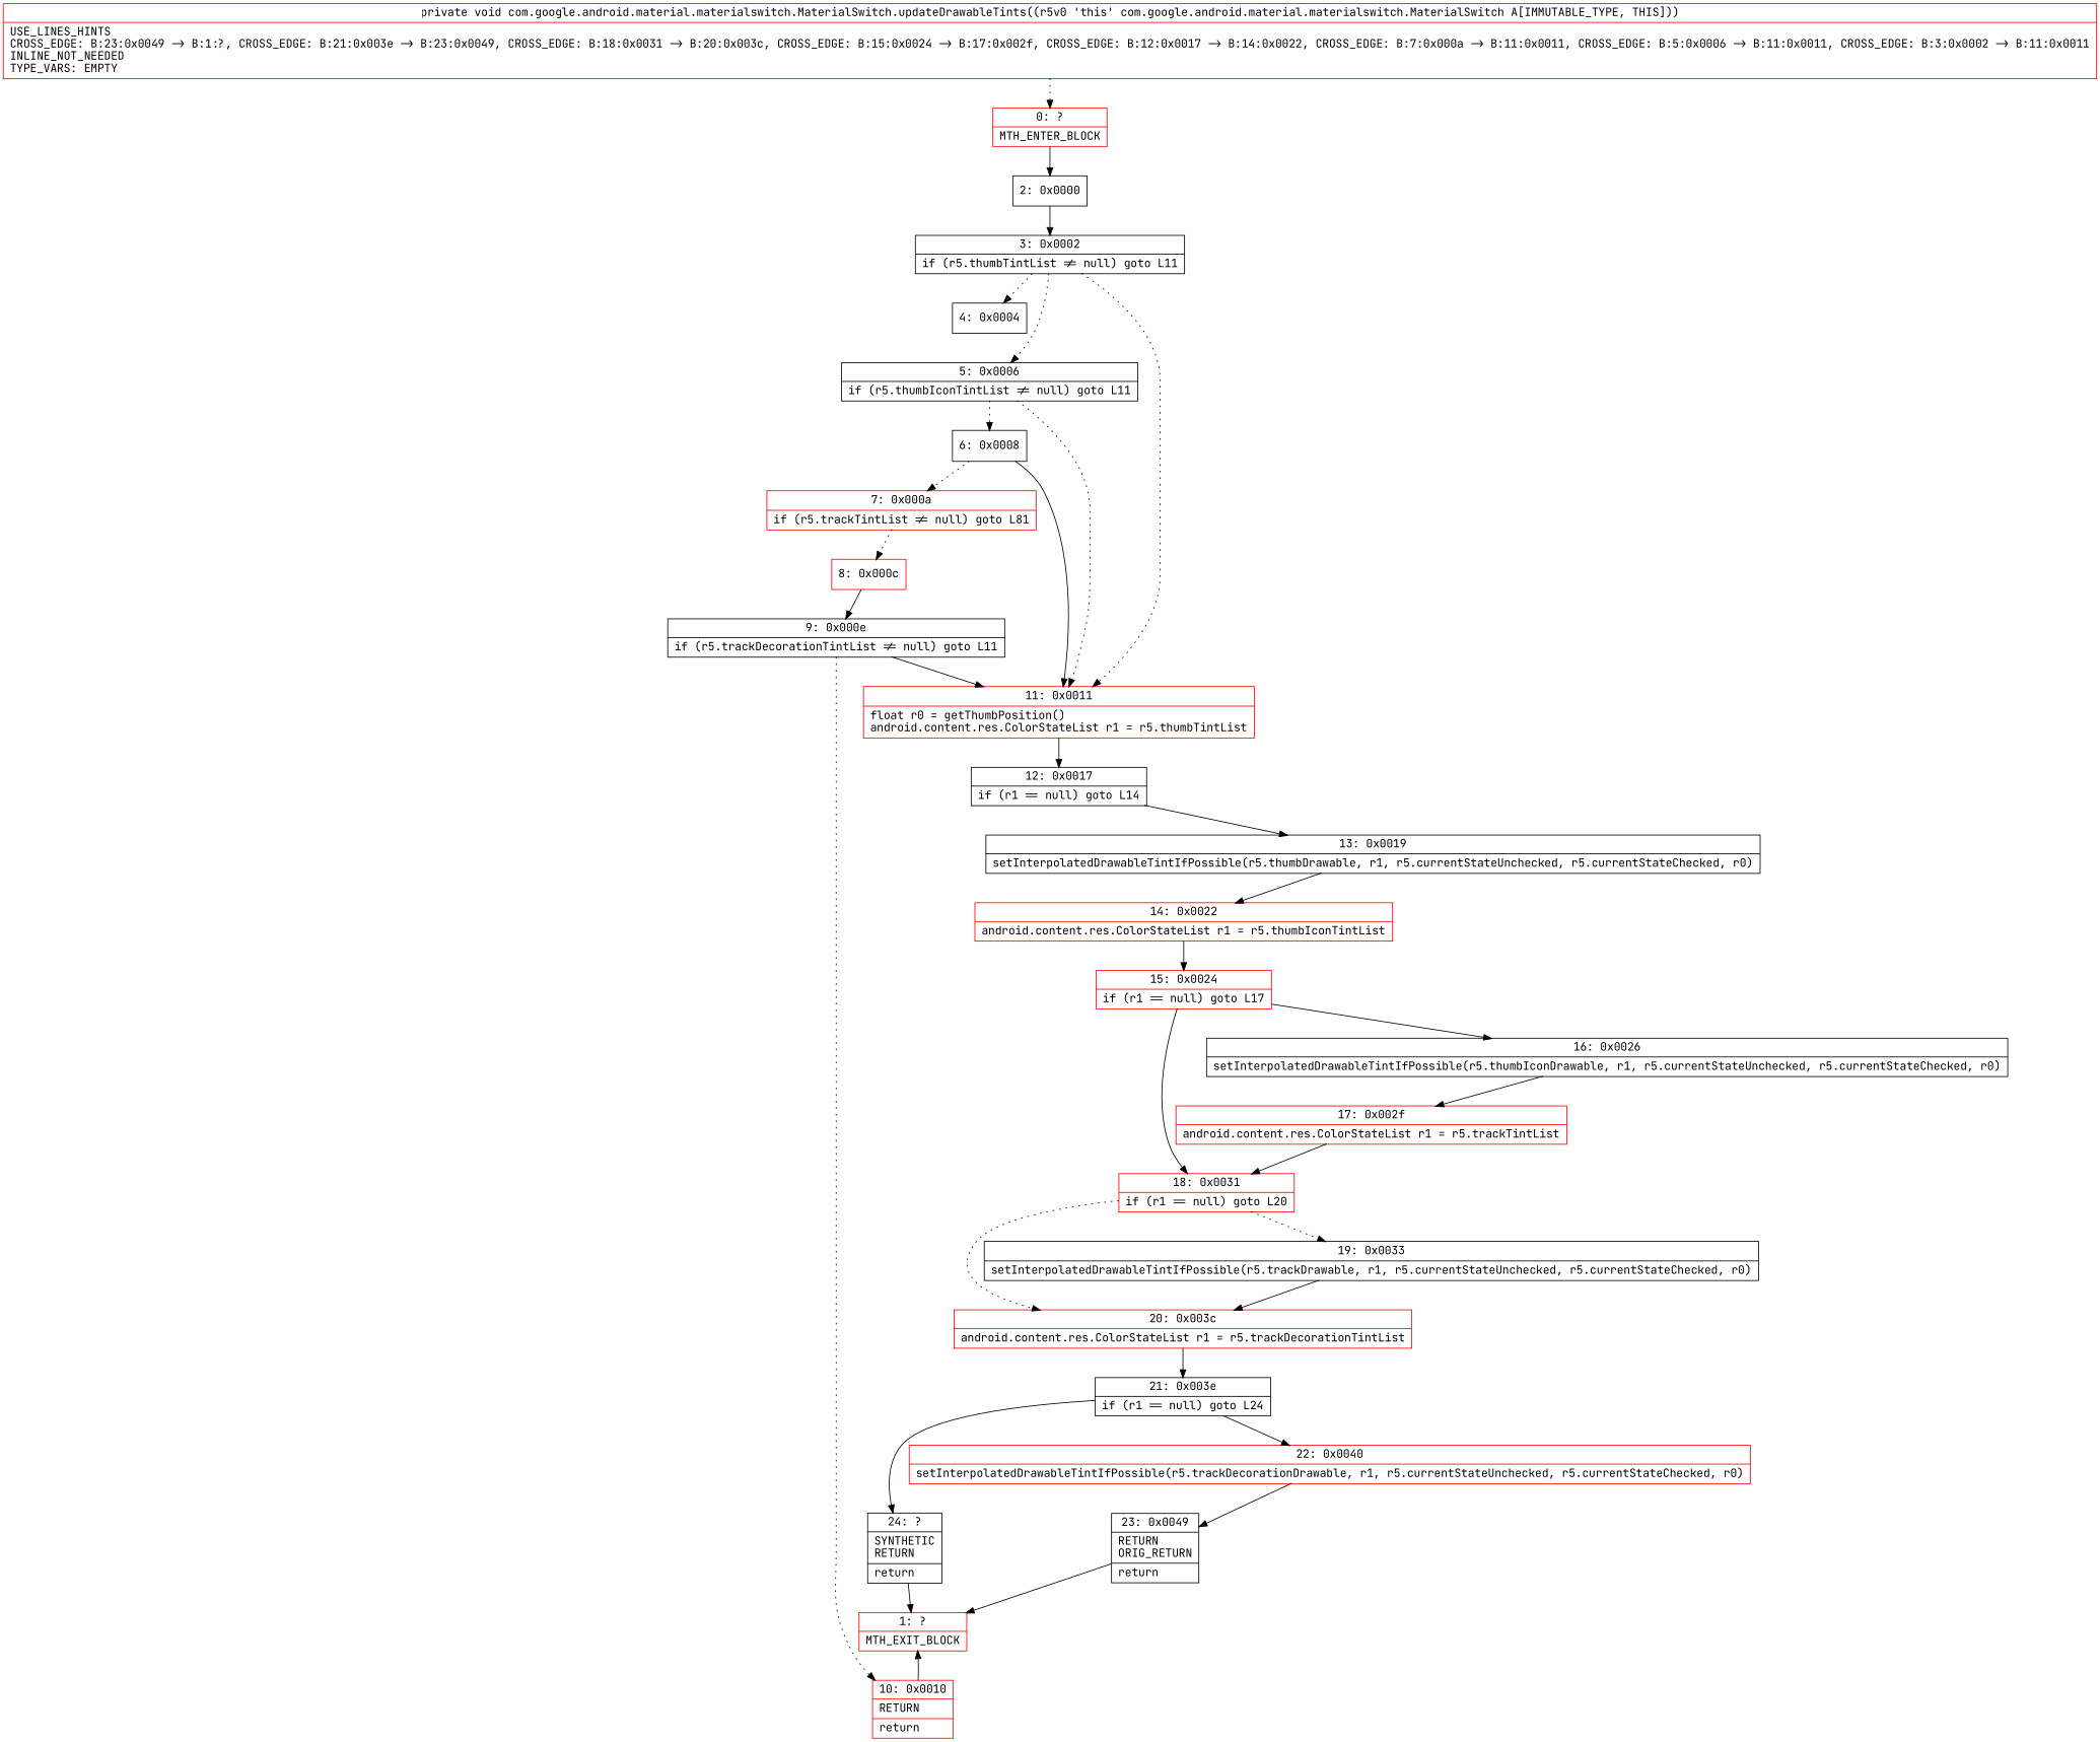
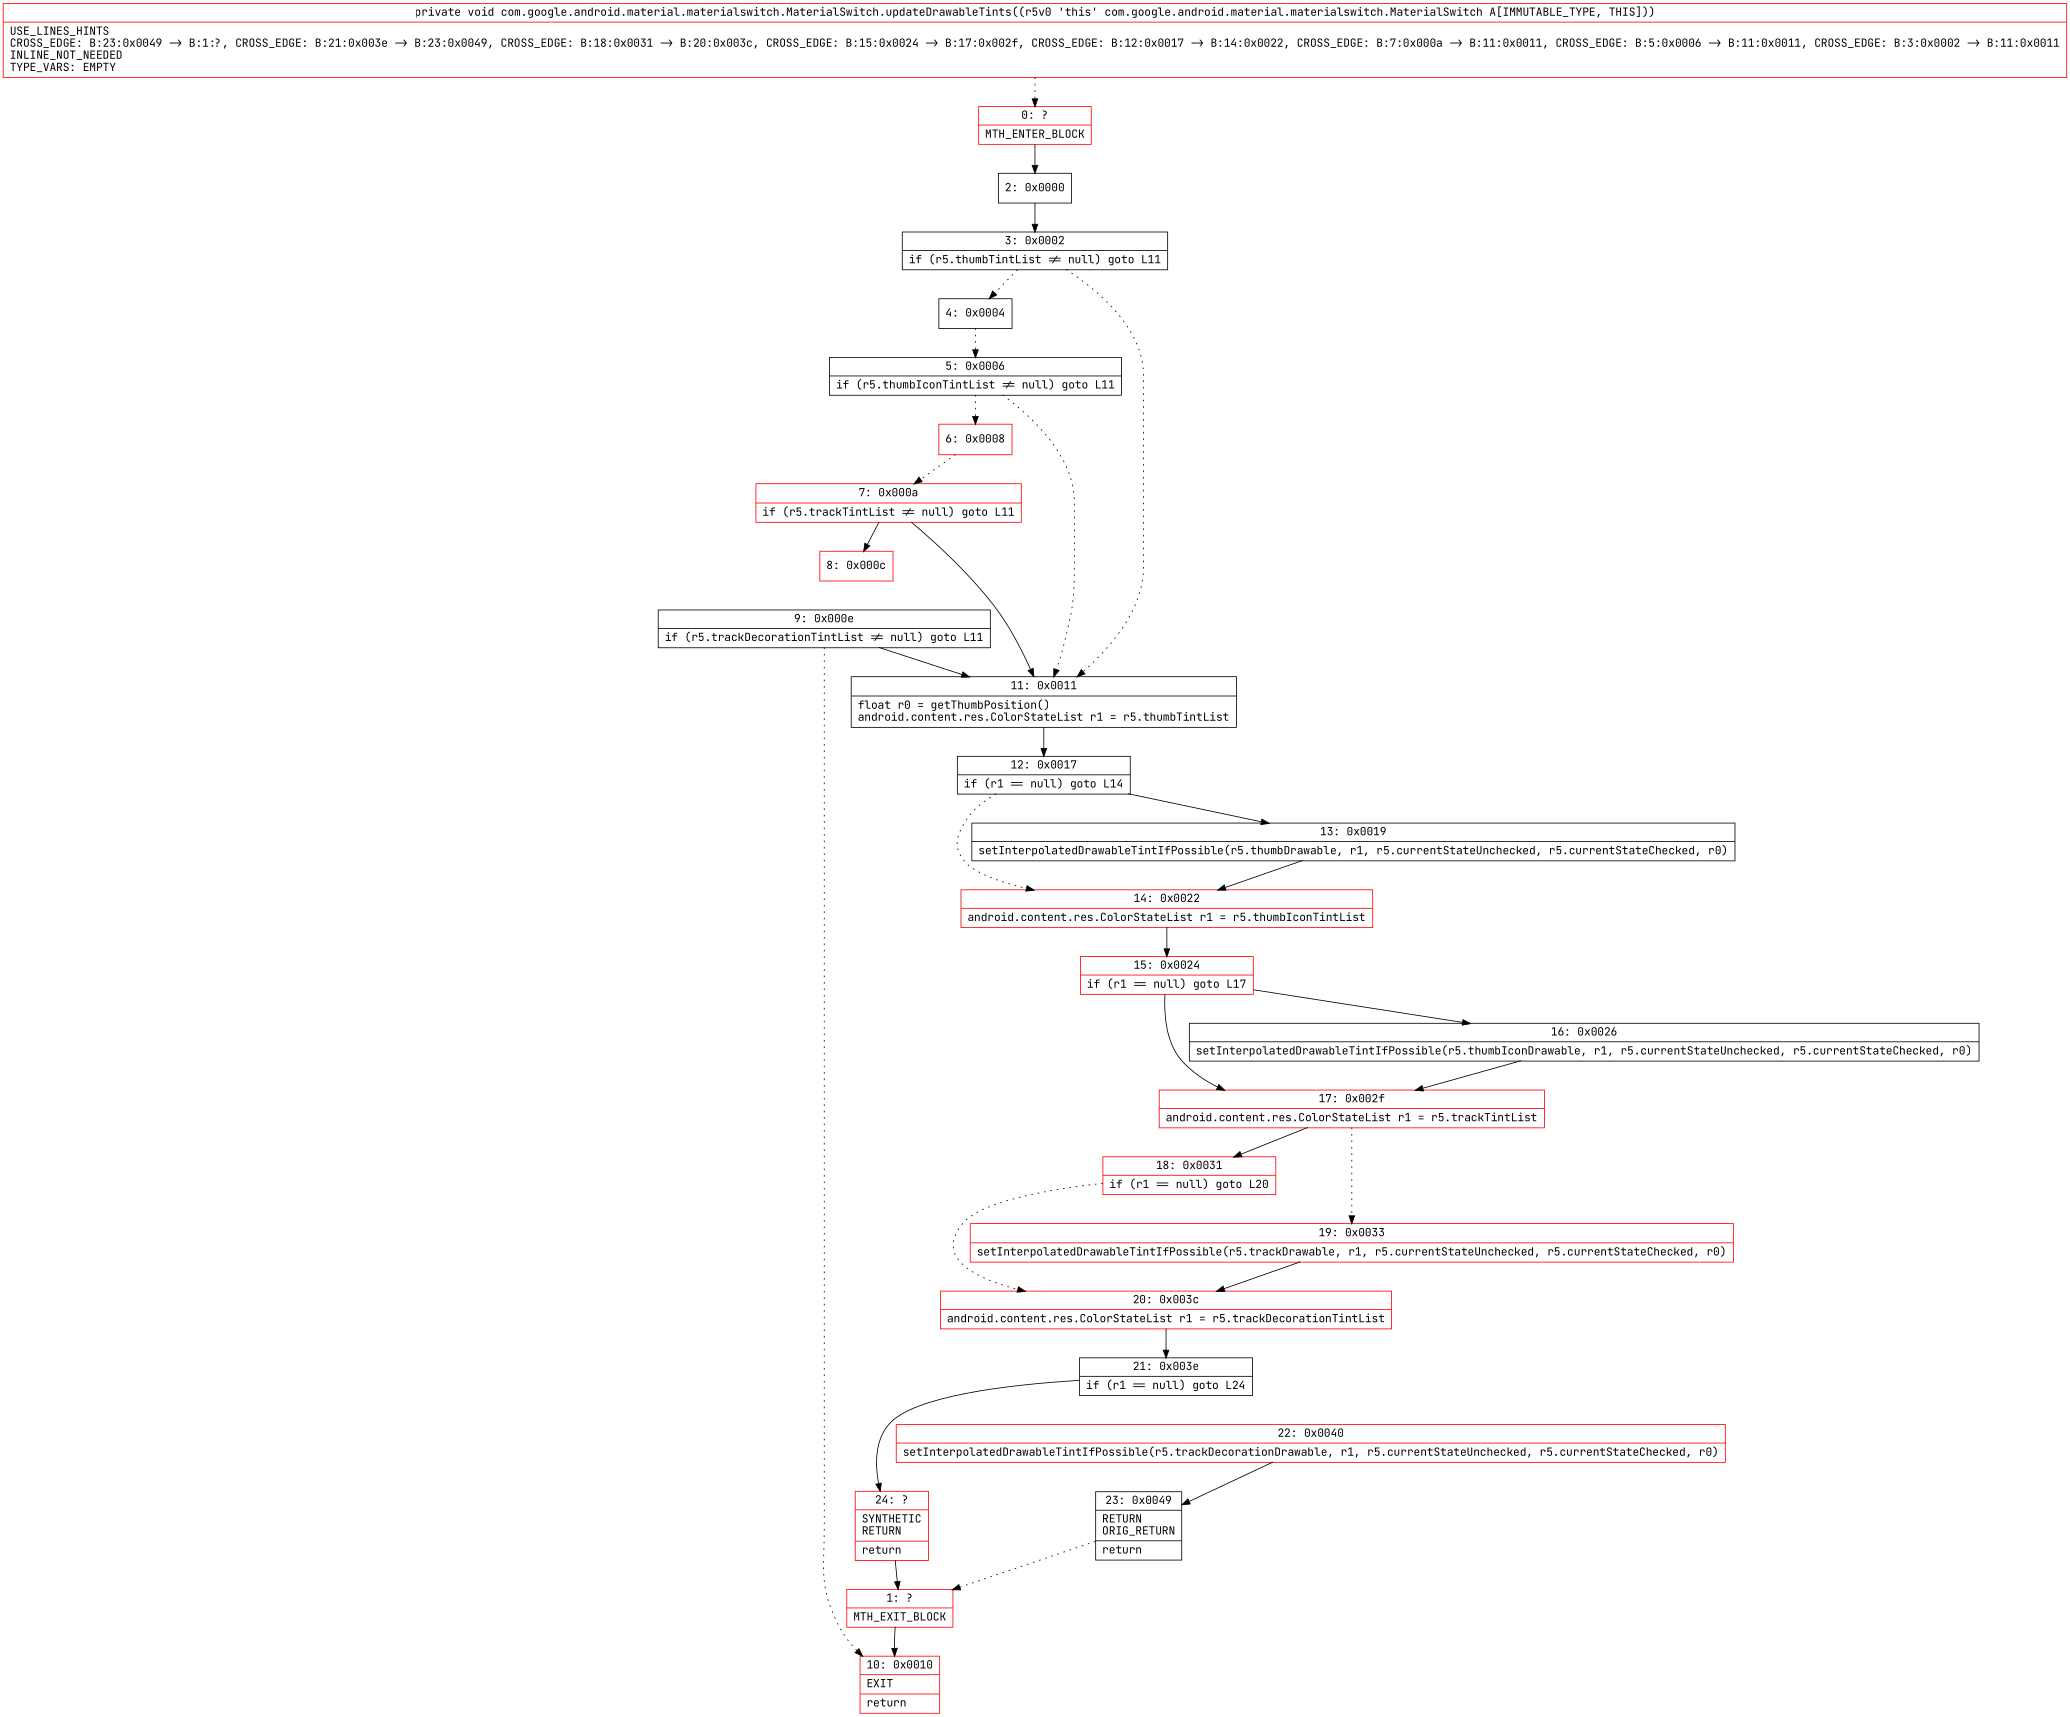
  digraph {
    fontname="JetBrains Mono"
    node [color=red fontname="JetBrains Mono" shape=record]
    edge [fontname="JetBrains Mono" style=solid]
    n1 [label="{0\:\ ?|MTH_ENTER_BLOCK\l}"]
    n2 [color=black label="{2\:\ 0x0000}"]
    n3 [color=black label="{3\:\ 0x0002|if (r5.thumbTintList != null) goto L11\l}"]
    n4 [color=black label="{4\:\ 0x0004}"]
-   n5 [label="{11\:\ 0x0011|float r0 = getThumbPosition()\landroid.content.res.ColorStateList r1 = r5.thumbTintList\l}"]
+   n5 [color=black label="{11\:\ 0x0011|float r0 = getThumbPosition()\landroid.content.res.ColorStateList r1 = r5.thumbTintList\l}"]
    n6 [color=black label="{5\:\ 0x0006|if (r5.thumbIconTintList != null) goto L11\l}"]
    n7 [color=black label="{12\:\ 0x0017|if (r1 == null) goto L14\l}"]
-   n8 [color=black label="{6\:\ 0x0008}"]
-   n9 [label="{7\:\ 0x000a|if (r5.trackTintList != null) goto L81\l}"]
+   n8 [label="{6\:\ 0x0008}"]
+   n9 [label="{7\:\ 0x000a|if (r5.trackTintList != null) goto L11\l}"]
    n10 [label="{8\:\ 0x000c}"]
    n11 [color=black label="{9\:\ 0x000e|if (r5.trackDecorationTintList != null) goto L11\l}"]
-   n12 [label="{10\:\ 0x0010|RETURN\l|return\l}"]
+   n12 [label="{10\:\ 0x0010|EXIT\l|return\l}"]
    n13 [label="{1\:\ ?|MTH_EXIT_BLOCK\l}"]
    n14 [color=black label="{13\:\ 0x0019|setInterpolatedDrawableTintIfPossible(r5.thumbDrawable, r1, r5.currentStateUnchecked, r5.currentStateChecked, r0)\l}"]
    n15 [label="{14\:\ 0x0022|android.content.res.ColorStateList r1 = r5.thumbIconTintList\l}"]
    n16 [label="{15\:\ 0x0024|if (r1 == null) goto L17\l}"]
    n17 [color=black label="{16\:\ 0x0026|setInterpolatedDrawableTintIfPossible(r5.thumbIconDrawable, r1, r5.currentStateUnchecked, r5.currentStateChecked, r0)\l}"]
    n18 [label="{17\:\ 0x002f|android.content.res.ColorStateList r1 = r5.trackTintList\l}"]
    n19 [label="{18\:\ 0x0031|if (r1 == null) goto L20\l}"]
-   n20 [color=black label="{19\:\ 0x0033|setInterpolatedDrawableTintIfPossible(r5.trackDrawable, r1, r5.currentStateUnchecked, r5.currentStateChecked, r0)\l}"]
+   n20 [label="{19\:\ 0x0033|setInterpolatedDrawableTintIfPossible(r5.trackDrawable, r1, r5.currentStateUnchecked, r5.currentStateChecked, r0)\l}"]
    n21 [label="{20\:\ 0x003c|android.content.res.ColorStateList r1 = r5.trackDecorationTintList\l}"]
    n22 [color=black label="{21\:\ 0x003e|if (r1 == null) goto L24\l}"]
    n23 [label="{22\:\ 0x0040|setInterpolatedDrawableTintIfPossible(r5.trackDecorationDrawable, r1, r5.currentStateUnchecked, r5.currentStateChecked, r0)\l}"]
-   n24 [color=black label="{24\:\ ?|SYNTHETIC\lRETURN\l|return\l}"]
+   n24 [label="{24\:\ ?|SYNTHETIC\lRETURN\l|return\l}"]
    n25 [color=black label="{23\:\ 0x0049|RETURN\lORIG_RETURN\l|return\l}"]
    n26 [label="{private void com.google.android.material.materialswitch.MaterialSwitch.updateDrawableTints((r5v0 'this' com.google.android.material.materialswitch.MaterialSwitch A[IMMUTABLE_TYPE, THIS]))  | USE_LINES_HINTS\lCROSS_EDGE: B:23:0x0049 \-\> B:1:?, CROSS_EDGE: B:21:0x003e \-\> B:23:0x0049, CROSS_EDGE: B:18:0x0031 \-\> B:20:0x003c, CROSS_EDGE: B:15:0x0024 \-\> B:17:0x002f, CROSS_EDGE: B:12:0x0017 \-\> B:14:0x0022, CROSS_EDGE: B:7:0x000a \-\> B:11:0x0011, CROSS_EDGE: B:5:0x0006 \-\> B:11:0x0011, CROSS_EDGE: B:3:0x0002 \-\> B:11:0x0011\lINLINE_NOT_NEEDED\lTYPE_VARS: EMPTY\l}"]
    n1 -> n2
    n2 -> n3
    n3 -> n4 [style=dotted]
    n3 -> n5 [style=dotted]
-   n3 -> n6 [style=dotted]
+   n4 -> n6 [style=dotted]
    n5 -> n7
    n6 -> n5 [style=dotted]
    n6 -> n8 [style=dotted]
    n7 -> n14
+   n7 -> n15 [style=dotted]
    n8 -> n9 [style=dotted]
-   n8 -> n5
-   n9 -> n10 [style=dotted]
-   n10 -> n11
+   n9 -> n5
+   n9 -> n10
    n11 -> n5
    n11 -> n12 [style=dotted]
-   n12 -> n13
+   n13 -> n12
    n14 -> n15
    n15 -> n16
    n16 -> n17
-   n16 -> n19
+   n16 -> n18
    n17 -> n18
    n18 -> n19
-   n19 -> n20 [style=dotted]
+   n18 -> n20 [style=dotted]
    n19 -> n21 [style=dotted]
    n20 -> n21
    n21 -> n22
-   n22 -> n23
    n22 -> n24
    n23 -> n25
    n24 -> n13
-   n25 -> n13
+   n25 -> n13 [style=dotted]
    n26 -> n1 [style=dotted]
  }
